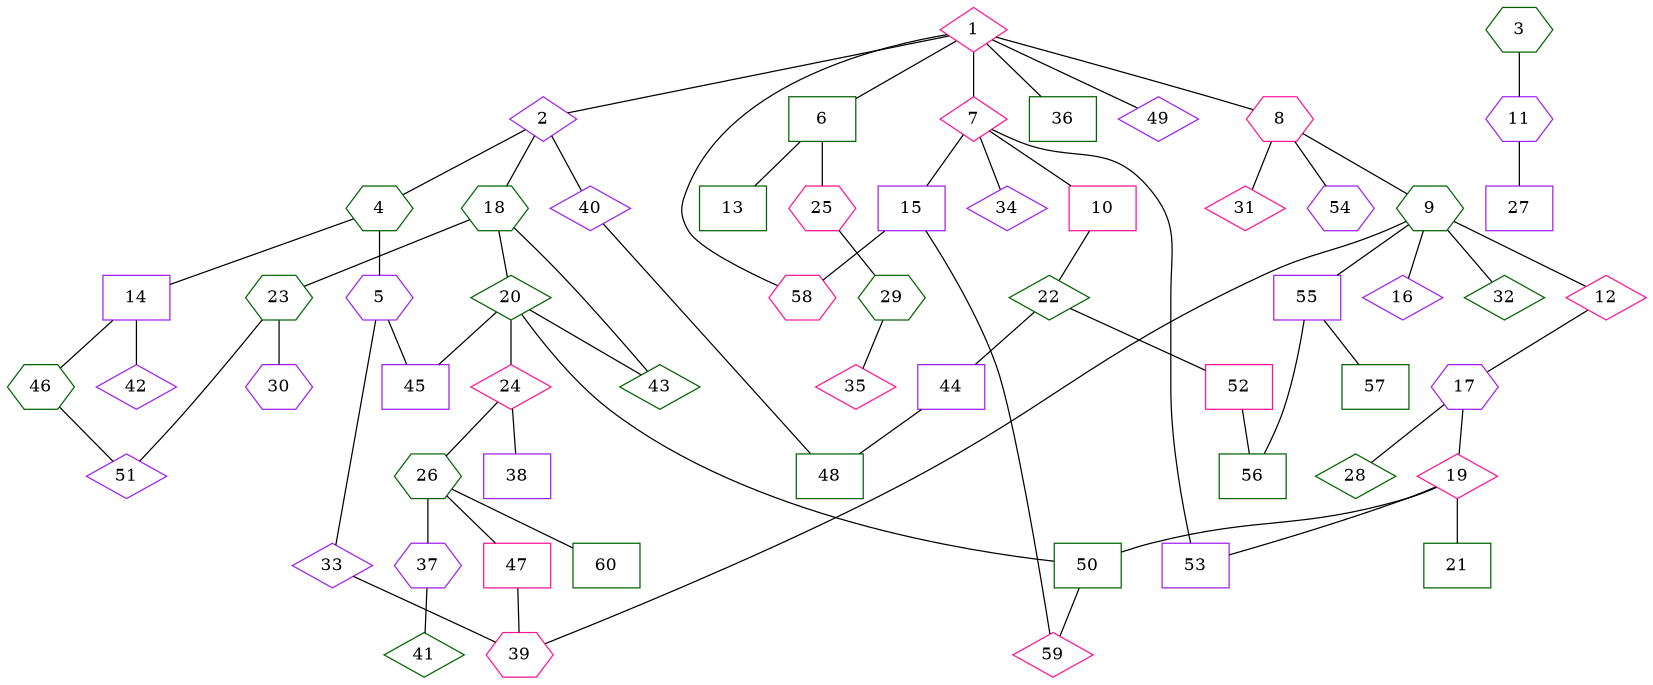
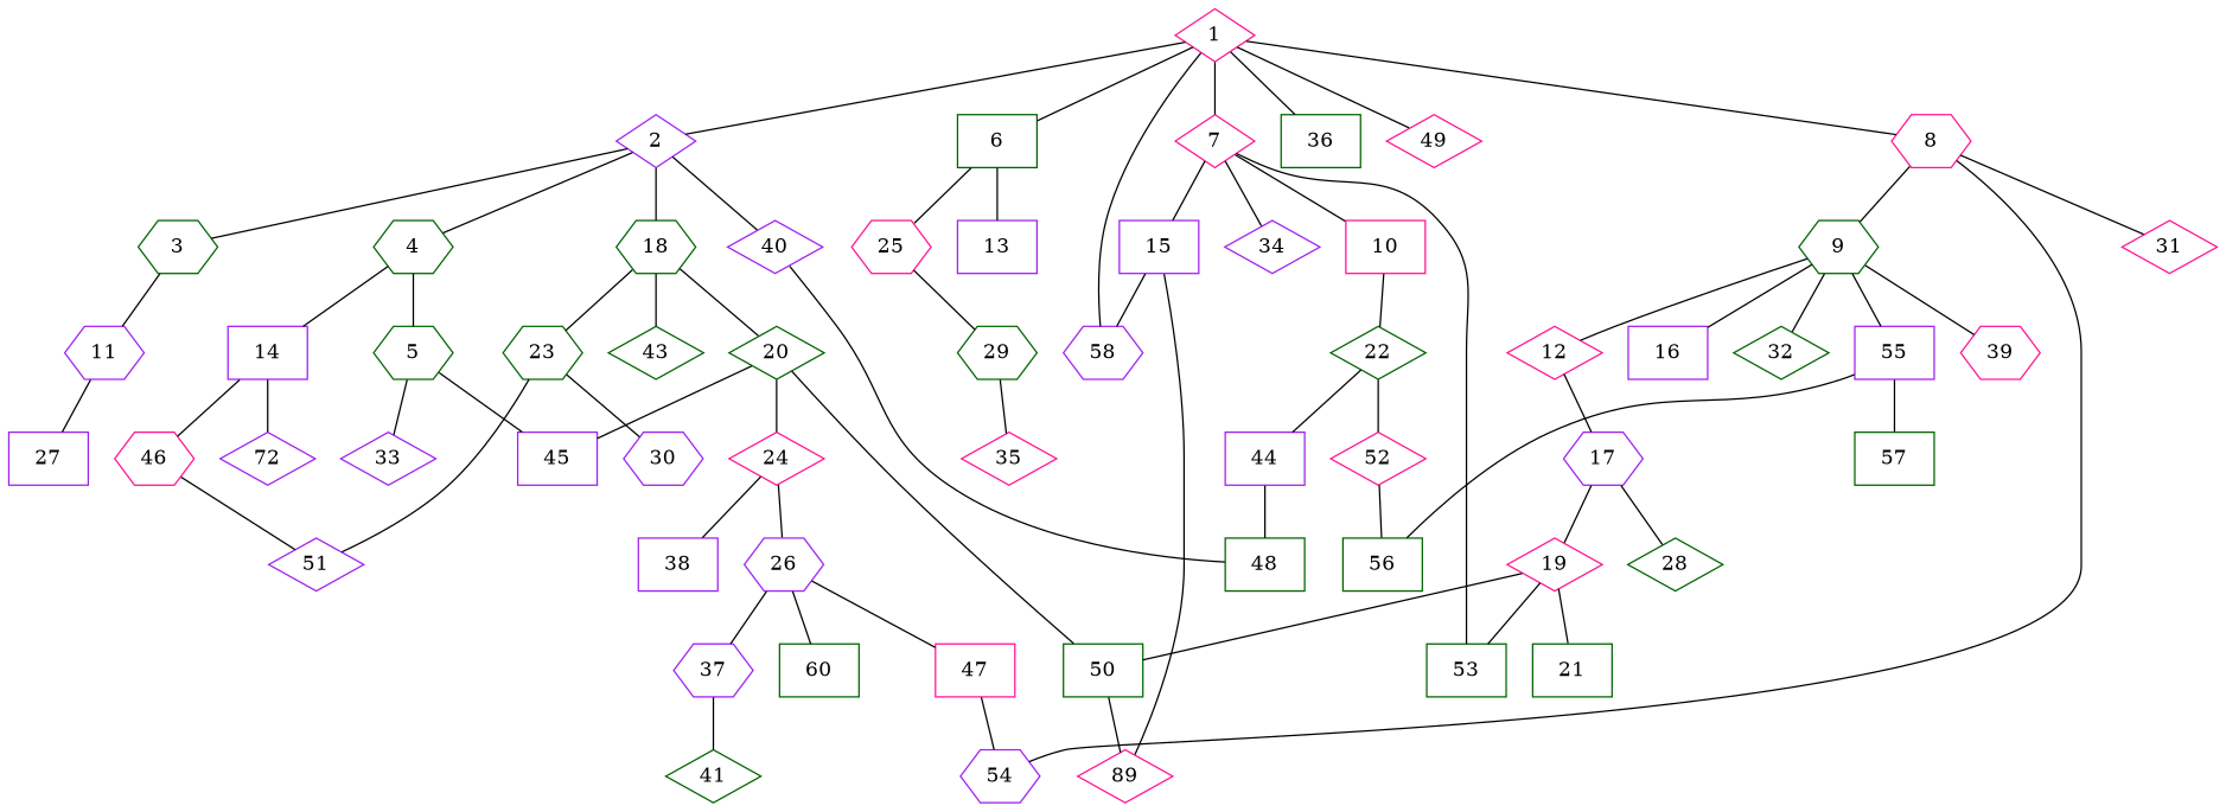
  graph {
    node [color=darkgreen shape=diamond]
    1 [color=deeppink]
    2 [color=purple]
    6 [shape=box]
    7 [color=deeppink]
    8 [color=deeppink shape=hexagon]
    36 [shape=box]
-   49 [color=purple]
-   58 [color=deeppink shape=hexagon]
+   49 [color=deeppink]
+   58 [color=purple shape=hexagon]
    3 [shape=hexagon]
    4 [shape=hexagon]
    18 [shape=hexagon]
    40 [color=purple]
-   13 [shape=box]
+   13 [color=purple shape=box]
    25 [color=deeppink shape=hexagon]
    10 [color=deeppink shape=box]
    15 [color=purple shape=box]
    34 [color=purple]
-   53 [color=purple shape=box]
+   53 [shape=box]
    9 [shape=hexagon]
    31 [color=deeppink]
    54 [color=purple shape=hexagon]
    11 [color=purple shape=hexagon]
-   5 [color=purple shape=hexagon]
+   5 [shape=hexagon]
    14 [color=purple shape=box]
    20
    23 [shape=hexagon]
    43
    48 [shape=box]
    29 [shape=hexagon]
    22
-   59 [color=deeppink]
+   59 [color=deeppink label=89]
    39 [color=deeppink shape=hexagon]
    12 [color=deeppink]
-   16 [color=purple]
+   16 [color=purple shape=box]
    32
    55 [color=purple shape=box]
    27 [color=purple shape=box]
    33 [color=purple]
    45 [color=purple shape=box]
-   42 [color=purple]
-   46 [shape=hexagon]
+   42 [color=purple label=72]
+   46 [color=deeppink shape=hexagon]
    50 [shape=box]
    24 [color=deeppink]
    51 [color=purple]
    30 [color=purple shape=hexagon]
    35 [color=deeppink]
    44 [color=purple shape=box]
-   52 [color=deeppink shape=box]
+   52 [color=deeppink]
    17 [color=purple shape=hexagon]
    56 [shape=box]
    57 [shape=box]
    19 [color=deeppink]
    28
    21 [shape=box]
-   26 [shape=hexagon]
+   26 [color=purple shape=hexagon]
    38 [color=purple shape=box]
    37 [color=purple shape=hexagon]
    47 [color=deeppink shape=box]
    60 [shape=box]
    41
    1 -- 2
    1 -- 6
    1 -- 7
    1 -- 8
    1 -- 36
    1 -- 49
    1 -- 58
+   2 -- 3
    2 -- 4
    2 -- 18
    2 -- 40
    6 -- 13
    6 -- 25
    7 -- 10
    7 -- 15
    7 -- 34
    7 -- 53
    8 -- 9
    8 -- 31
    8 -- 54
    3 -- 11
    4 -- 5
    4 -- 14
    18 -- 20
    18 -- 23
    18 -- 43
    40 -- 48
    25 -- 29
    10 -- 22
    15 -- 58
    15 -- 59
    9 -- 39
    9 -- 12
    9 -- 16
    9 -- 32
    9 -- 55
    11 -- 27
    5 -- 33
    5 -- 45
    14 -- 42
    14 -- 46
-   20 -- 43
    20 -- 45
    20 -- 50
    20 -- 24
    23 -- 51
    23 -- 30
    29 -- 35
    22 -- 44
    22 -- 52
    12 -- 17
    55 -- 56
    55 -- 57
-   33 -- 39
    46 -- 51
    50 -- 59
    24 -- 26
    24 -- 38
    44 -- 48
    52 -- 56
    17 -- 19
    17 -- 28
    19 -- 53
    19 -- 50
    19 -- 21
    26 -- 37
    26 -- 47
    26 -- 60
    37 -- 41
-   47 -- 39
+   47 -- 54
  }
